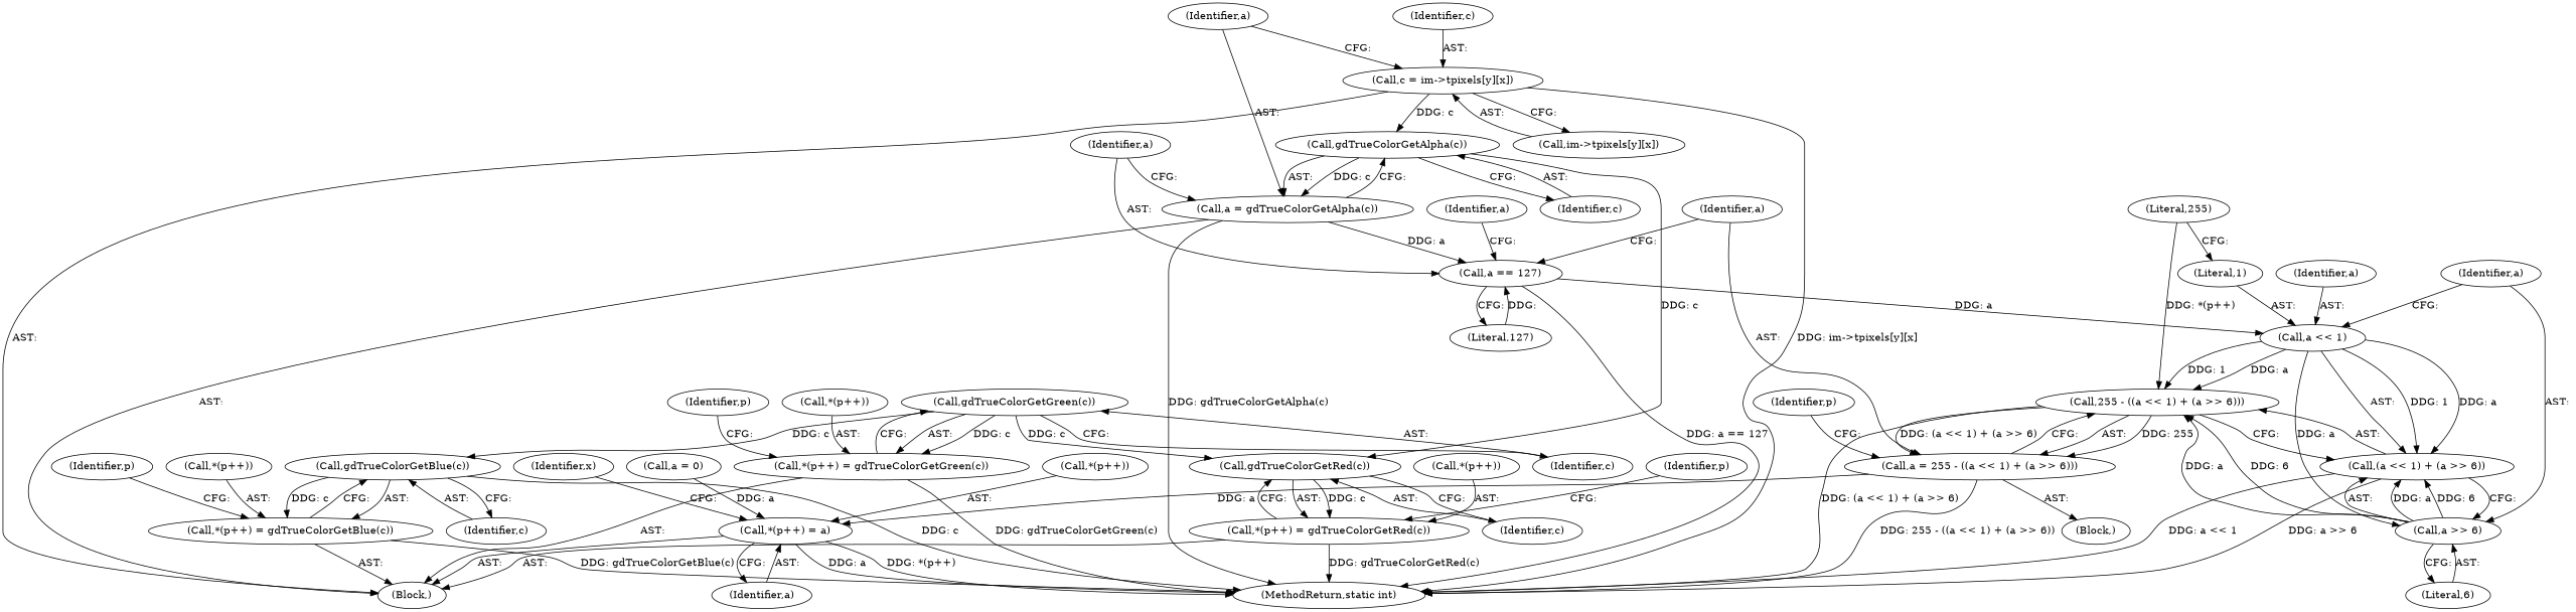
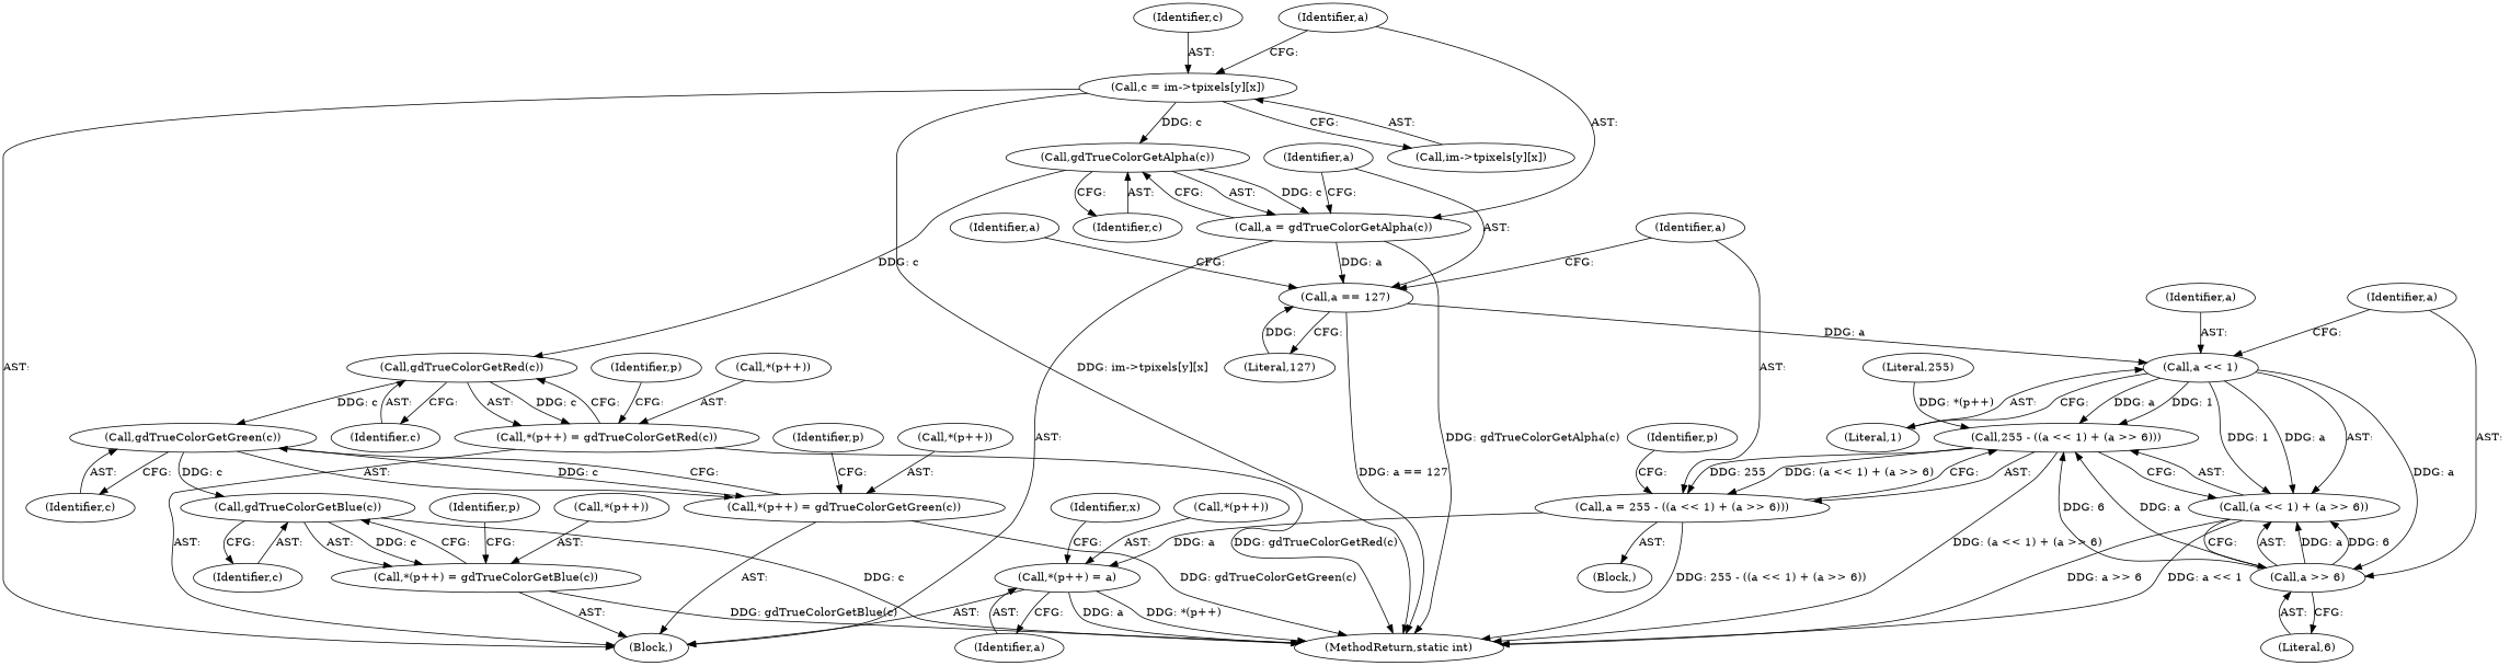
  digraph {
    n1 [label="(Call,c = im->tpixels[y][x])"]
    n2 [label="(Call,gdTrueColorGetAlpha(c))"]
    n3 [label="(MethodReturn,static int)"]
    n4 [label="(Block,)"]
    n5 [label="(Call,im->tpixels[y][x])"]
    n6 [label="(Call,a = gdTrueColorGetAlpha(c))"]
    n7 [label="(Call,gdTrueColorGetRed(c))"]
    n8 [label="(Identifier,c)"]
    n9 [label="(Call,a == 127)"]
    n10 [label="(Call,*(p++) = gdTrueColorGetRed(c))"]
    n11 [label="(Call,gdTrueColorGetGreen(c))"]
    n12 [label="(Identifier,c)"]
    n13 [label="(Call,a << 1)"]
    n14 [label="(Literal,127)"]
    n15 [label="(Call,255 - ((a << 1) + (a >> 6)))"]
    n16 [label="(Call,(a << 1) + (a >> 6))"]
    n17 [label="(Call,a >> 6)"]
    n18 [label="(Literal,1)"]
    n19 [label="(Call,a = 255 - ((a << 1) + (a >> 6)))"]
    n20 [label="(Literal,6)"]
    n21 [label="(Call,*(p++) = a)"]
    n22 [label="(Block,)"]
    n23 [label="(Identifier,a)"]
    n24 [label="(Call,*(p++) = gdTrueColorGetGreen(c))"]
    n25 [label="(Call,gdTrueColorGetBlue(c))"]
    n26 [label="(Identifier,c)"]
    n27 [label="(Call,*(p++) = gdTrueColorGetBlue(c))"]
    n28 [label="(Identifier,c)"]
-   n29 [label="(Call,a = 0)"]
    n30 [label="(Identifier,p)"]
    n31 [label="(Identifier,p)"]
    n32 [label="(Identifier,p)"]
    n33 [label="(Identifier,a)"]
    n34 [label="(Identifier,p)"]
    n35 [label="(Literal,255)"]
    n36 [label="(Call,*(p++))"]
    n37 [label="(Identifier,a)"]
    n38 [label="(Identifier,a)"]
    n39 [label="(Call,*(p++))"]
    n40 [label="(Identifier,a)"]
    n41 [label="(Call,*(p++))"]
    n42 [label="(Identifier,a)"]
    n43 [label="(Call,*(p++))"]
    n44 [label="(Identifier,c)"]
    n45 [label="(Identifier,a)"]
    n46 [label="(Identifier,x)"]
    n1 -> n2 [label="DDG: c"]
    n1 -> n3 [label="DDG: im->tpixels[y][x]"]
    n1 -> n4 [label="AST: "]
    n1 -> n5 [label="CFG: "]
    n2 -> n6 [label="AST: "]
    n2 -> n6 [label="DDG: c"]
    n2 -> n7 [label="DDG: c"]
    n2 -> n8 [label="CFG: "]
    n5 -> n1 [label="AST: "]
    n6 -> n2 [label="CFG: "]
    n6 -> n3 [label="DDG: gdTrueColorGetAlpha(c)"]
    n6 -> n4 [label="AST: "]
    n6 -> n9 [label="DDG: a"]
    n7 -> n10 [label="AST: "]
    n7 -> n10 [label="DDG: c"]
-   n11 -> n7 [label="DDG: c"]
+   n7 -> n11 [label="DDG: c"]
    n7 -> n12 [label="CFG: "]
    n8 -> n2 [label="AST: "]
    n9 -> n3 [label="DDG: a == 127"]
    n9 -> n13 [label="DDG: a"]
    n9 -> n14 [label="CFG: "]
    n10 -> n3 [label="DDG: gdTrueColorGetRed(c)"]
    n10 -> n4 [label="AST: "]
    n10 -> n7 [label="CFG: "]
    n11 -> n24 [label="AST: "]
    n11 -> n24 [label="DDG: c"]
    n11 -> n25 [label="DDG: c"]
    n11 -> n26 [label="CFG: "]
    n12 -> n7 [label="AST: "]
    n13 -> n15 [label="DDG: a"]
    n13 -> n15 [label="DDG: 1"]
    n13 -> n16 [label="AST: "]
    n13 -> n16 [label="DDG: a"]
    n13 -> n16 [label="DDG: 1"]
    n13 -> n17 [label="DDG: a"]
-   n35 -> n18 [label="CFG: "]
+   n13 -> n18 [label="CFG: "]
    n14 -> n9 [label="DDG: "]
    n15 -> n3 [label="DDG: (a << 1) + (a >> 6)"]
    n15 -> n16 [label="CFG: "]
    n15 -> n19 [label="AST: "]
    n15 -> n19 [label="DDG: 255"]
    n15 -> n19 [label="DDG: (a << 1) + (a >> 6)"]
    n16 -> n3 [label="DDG: a >> 6"]
    n16 -> n3 [label="DDG: a << 1"]
    n16 -> n15 [label="AST: "]
    n16 -> n17 [label="CFG: "]
    n17 -> n15 [label="DDG: a"]
    n17 -> n15 [label="DDG: 6"]
    n17 -> n16 [label="AST: "]
    n17 -> n16 [label="DDG: a"]
    n17 -> n16 [label="DDG: 6"]
    n17 -> n20 [label="CFG: "]
    n18 -> n13 [label="AST: "]
    n19 -> n3 [label="DDG: 255 - ((a << 1) + (a >> 6))"]
    n19 -> n15 [label="CFG: "]
    n19 -> n21 [label="DDG: a"]
    n19 -> n22 [label="AST: "]
    n20 -> n17 [label="AST: "]
    n21 -> n3 [label="DDG: *(p++)"]
    n21 -> n3 [label="DDG: a"]
    n21 -> n4 [label="AST: "]
    n21 -> n23 [label="CFG: "]
    n23 -> n21 [label="AST: "]
    n24 -> n3 [label="DDG: gdTrueColorGetGreen(c)"]
    n24 -> n4 [label="AST: "]
    n24 -> n11 [label="CFG: "]
    n25 -> n3 [label="DDG: c"]
    n25 -> n27 [label="AST: "]
    n25 -> n27 [label="DDG: c"]
    n25 -> n28 [label="CFG: "]
    n26 -> n11 [label="AST: "]
    n27 -> n3 [label="DDG: gdTrueColorGetBlue(c)"]
    n27 -> n4 [label="AST: "]
    n27 -> n25 [label="CFG: "]
    n28 -> n25 [label="AST: "]
-   n29 -> n21 [label="DDG: a"]
    n30 -> n10 [label="CFG: "]
    n31 -> n27 [label="CFG: "]
    n32 -> n19 [label="CFG: "]
    n33 -> n9 [label="CFG: "]
    n34 -> n24 [label="CFG: "]
    n35 -> n15 [label="DDG: *(p++)"]
    n36 -> n24 [label="AST: "]
    n37 -> n1 [label="CFG: "]
    n37 -> n6 [label="AST: "]
    n38 -> n9 [label="CFG: "]
    n38 -> n19 [label="AST: "]
    n39 -> n10 [label="AST: "]
    n40 -> n13 [label="CFG: "]
    n40 -> n17 [label="AST: "]
    n41 -> n21 [label="AST: "]
    n42 -> n6 [label="CFG: "]
    n42 -> n9 [label="AST: "]
    n43 -> n27 [label="AST: "]
    n44 -> n1 [label="AST: "]
    n45 -> n13 [label="AST: "]
    n46 -> n21 [label="CFG: "]
  }
